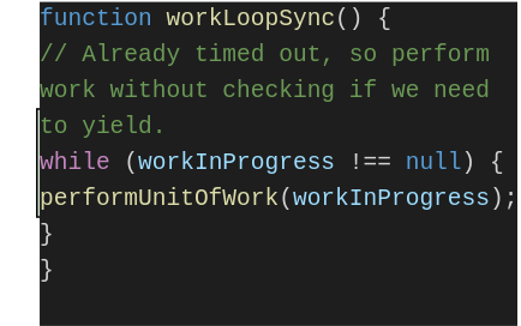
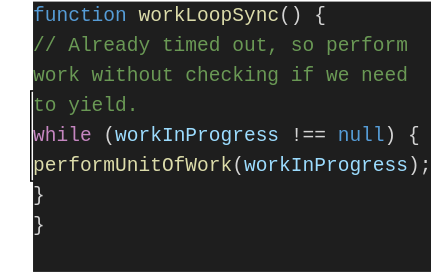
  <mxCell id="0" />
  <mxCell id="1" parent="0" />
- <mxCell id="2" value="&lt;div style=&quot;color: rgb(212 , 212 , 212) ; background-color: rgb(30 , 30 , 30) ; font-family: &amp;quot;source code pro&amp;quot; , &amp;quot;menlo&amp;quot; , &amp;quot;monaco&amp;quot; , &amp;quot;courier new&amp;quot; , monospace , &amp;quot;menlo&amp;quot; , &amp;quot;monaco&amp;quot; , &amp;quot;courier new&amp;quot; , monospace ; font-size: 13px ; line-height: 20px&quot;&gt;&lt;div&gt;&lt;span style=&quot;color: #569cd6&quot;&gt;function&lt;/span&gt; &lt;span style=&quot;color: #dcdcaa&quot;&gt;workLoopSync&lt;/span&gt;() {&lt;/div&gt;&lt;div&gt;  &lt;span style=&quot;color: #6a9955&quot;&gt;// Already timed out, so perform work without checking if we need to yield.&lt;/span&gt;&lt;/div&gt;&lt;div&gt;  &lt;span style=&quot;color: #c586c0&quot;&gt;while&lt;/span&gt; (&lt;span style=&quot;color: #9cdcfe&quot;&gt;workInProgress&lt;/span&gt; !== &lt;span style=&quot;color: #569cd6&quot;&gt;null&lt;/span&gt;) {&lt;/div&gt;&lt;div&gt;    &lt;span style=&quot;color: #dcdcaa&quot;&gt;performUnitOfWork&lt;/span&gt;(&lt;span style=&quot;color: #9cdcfe&quot;&gt;workInProgress&lt;/span&gt;);&lt;/div&gt;&lt;div&gt;  }&lt;/div&gt;&lt;div&gt;}&lt;/div&gt;&lt;br&gt;&lt;/div&gt;" style="whiteSpace=wrap;html=1;align=left;fillColor=#d5e8d4;" parent="1" vertex="1"><mxGeometry x="20" y="20" width="120" height="60" as="geometry" /></mxCell>
+ <mxCell id="2" value="&lt;div style=&quot;color: rgb(212 , 212 , 212) ; background-color: rgb(30 , 30 , 30) ; font-family: &amp;quot;source code pro&amp;quot; , &amp;quot;menlo&amp;quot; , &amp;quot;monaco&amp;quot; , &amp;quot;courier new&amp;quot; , monospace , &amp;quot;menlo&amp;quot; , &amp;quot;monaco&amp;quot; , &amp;quot;courier new&amp;quot; , monospace ; font-size: 13px ; line-height: 20px&quot;&gt;&lt;div&gt;&lt;span style=&quot;color: #569cd6&quot;&gt;function&lt;/span&gt; &lt;span style=&quot;color: #dcdcaa&quot;&gt;workLoopSync&lt;/span&gt;() {&lt;/div&gt;&lt;div&gt;  &lt;span style=&quot;color: #6a9955&quot;&gt;// Already timed out, so perform work without checking if we need to yield.&lt;/span&gt;&lt;/div&gt;&lt;div&gt;  &lt;span style=&quot;color: #c586c0&quot;&gt;while&lt;/span&gt; (&lt;span style=&quot;color: #9cdcfe&quot;&gt;workInProgress&lt;/span&gt; !== &lt;span style=&quot;color: #569cd6&quot;&gt;null&lt;/span&gt;) {&lt;/div&gt;&lt;div&gt;    &lt;span style=&quot;color: #dcdcaa&quot;&gt;performUnitOfWork&lt;/span&gt;(&lt;span style=&quot;color: #9cdcfe&quot;&gt;workInProgress&lt;/span&gt;);&lt;/div&gt;&lt;div&gt;  }&lt;/div&gt;&lt;div&gt;}&lt;/div&gt;&lt;br&gt;&lt;/div&gt;" style="whiteSpace=wrap;html=1;align=left;" parent="1" vertex="1"><mxGeometry x="20" y="20" width="120" height="60" as="geometry" /></mxCell>
